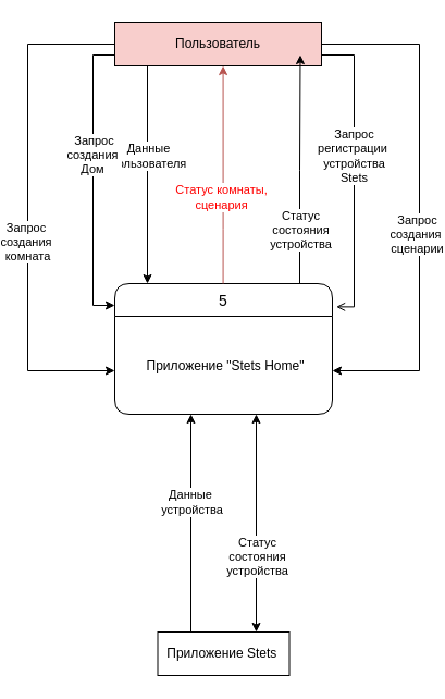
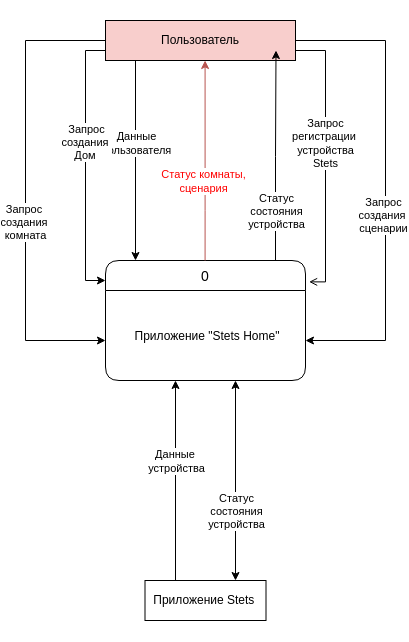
  <mxCell id="0" />
  <mxCell id="1" parent="0" />
- <mxCell id="2" value="5" style="swimlane;childLayout=stackLayout;horizontal=1;startSize=30;horizontalStack=0;rounded=1;fontSize=14;fontStyle=0;strokeWidth=1;resizeParent=0;resizeLast=1;shadow=0;dashed=0;align=center;fillColor=#FFFFFF;" parent="1" vertex="1"><mxGeometry x="100" y="260" width="200" height="120" as="geometry" /></mxCell>
+ <mxCell id="2" value="0" style="swimlane;childLayout=stackLayout;horizontal=1;startSize=30;horizontalStack=0;rounded=1;fontSize=14;fontStyle=0;strokeWidth=1;resizeParent=0;resizeLast=1;shadow=0;dashed=0;align=center;fillColor=#FFFFFF;" parent="1" vertex="1"><mxGeometry x="100" y="260" width="200" height="120" as="geometry" /></mxCell>
  <mxCell id="3" value="Приложение &quot;Stets Home&quot;" style="align=center;strokeColor=none;fillColor=none;spacingLeft=4;fontSize=12;verticalAlign=middle;resizable=0;rotatable=0;part=1;" parent="2" vertex="1"><mxGeometry y="30" width="200" height="90" as="geometry" /></mxCell>
  <mxCell id="4" style="edgeStyle=orthogonalEdgeStyle;rounded=0;orthogonalLoop=1;jettySize=auto;html=1;startArrow=none;startFill=0;" parent="1" edge="1"><mxGeometry relative="1" as="geometry"><mxPoint x="130" y="60" as="sourcePoint" /><mxPoint x="130" y="260" as="targetPoint" /><Array as="points"><mxPoint x="130" y="260" /></Array></mxGeometry></mxCell>
  <mxCell id="5" value="Данные &lt;br&gt;пользователя" style="edgeLabel;html=1;align=center;verticalAlign=middle;resizable=0;points=[];" parent="4" vertex="1" connectable="0"><mxGeometry x="-0.177" relative="1" as="geometry"><mxPoint as="offset" /></mxGeometry></mxCell>
  <mxCell id="6" style="edgeStyle=orthogonalEdgeStyle;rounded=0;orthogonalLoop=1;jettySize=auto;html=1;" parent="1" source="12" edge="1"><mxGeometry relative="1" as="geometry"><mxPoint x="100" y="280" as="targetPoint" /><Array as="points"><mxPoint x="80" y="50" /><mxPoint x="80" y="280" /></Array></mxGeometry></mxCell>
  <mxCell id="7" value="Запрос&lt;br&gt;создания&amp;nbsp;&lt;br&gt;Дом&amp;nbsp;" style="edgeLabel;html=1;align=center;verticalAlign=middle;resizable=0;points=[];" parent="6" vertex="1" connectable="0"><mxGeometry x="-0.083" relative="1" as="geometry"><mxPoint y="-13" as="offset" /></mxGeometry></mxCell>
  <mxCell id="8" style="edgeStyle=orthogonalEdgeStyle;rounded=0;orthogonalLoop=1;jettySize=auto;html=1;" parent="1" source="12" edge="1"><mxGeometry relative="1" as="geometry"><mxPoint x="100" y="340" as="targetPoint" /><Array as="points"><mxPoint x="20" y="40" /><mxPoint x="20" y="340" /><mxPoint x="100" y="340" /></Array></mxGeometry></mxCell>
  <mxCell id="9" value="Запрос&amp;nbsp;&lt;br&gt;создания&amp;nbsp;&lt;br&gt;комната" style="edgeLabel;html=1;align=center;verticalAlign=middle;resizable=0;points=[];" parent="8" vertex="1" connectable="0"><mxGeometry x="-0.069" y="-1" relative="1" as="geometry"><mxPoint y="47" as="offset" /></mxGeometry></mxCell>
  <mxCell id="10" style="edgeStyle=orthogonalEdgeStyle;rounded=0;orthogonalLoop=1;jettySize=auto;html=1;" parent="1" source="12" edge="1"><mxGeometry relative="1" as="geometry"><mxPoint x="300" y="340" as="targetPoint" /><Array as="points"><mxPoint x="380" y="40" /><mxPoint x="380" y="340" /><mxPoint x="300" y="340" /></Array></mxGeometry></mxCell>
  <mxCell id="11" value="Запрос &lt;br&gt;создания&amp;nbsp;&lt;br&gt;сценарии" style="edgeLabel;html=1;align=center;verticalAlign=middle;resizable=0;points=[];" parent="10" vertex="1" connectable="0"><mxGeometry x="0.122" y="-3" relative="1" as="geometry"><mxPoint as="offset" /></mxGeometry></mxCell>
  <mxCell id="12" value="Пользователь" style="html=1;whiteSpace=wrap;fillColor=#f8cecc;" parent="1" vertex="1"><mxGeometry x="100" y="20" width="190" height="40" as="geometry" /></mxCell>
  <mxCell id="13" style="edgeStyle=orthogonalEdgeStyle;rounded=0;orthogonalLoop=1;jettySize=auto;html=1;entryX=0.5;entryY=1;entryDx=0;entryDy=0;startArrow=classic;startFill=1;" parent="1" edge="1"><mxGeometry relative="1" as="geometry"><mxPoint x="230" y="580" as="sourcePoint" /><mxPoint x="230" y="380" as="targetPoint" /></mxGeometry></mxCell>
  <mxCell id="14" value="Статус&lt;br&gt;состояния&lt;br&gt;устройства" style="edgeLabel;html=1;align=center;verticalAlign=middle;resizable=0;points=[];rotation=0;" parent="13" vertex="1" connectable="0"><mxGeometry x="0.2" y="4" relative="1" as="geometry"><mxPoint x="4" y="50" as="offset" /></mxGeometry></mxCell>
  <mxCell id="15" style="edgeStyle=orthogonalEdgeStyle;rounded=0;orthogonalLoop=1;jettySize=auto;html=1;entryX=0.5;entryY=1;entryDx=0;entryDy=0;" parent="1" edge="1"><mxGeometry relative="1" as="geometry"><mxPoint x="170" y="580" as="sourcePoint" /><mxPoint x="170" y="380" as="targetPoint" /></mxGeometry></mxCell>
  <mxCell id="16" value="Данные&amp;nbsp;&lt;br&gt;устройства" style="edgeLabel;html=1;align=center;verticalAlign=middle;resizable=0;points=[];" parent="15" vertex="1" connectable="0"><mxGeometry x="0.16" relative="1" as="geometry"><mxPoint y="-4" as="offset" /></mxGeometry></mxCell>
  <mxCell id="17" value="Приложение Stets&amp;nbsp;" style="html=1;whiteSpace=wrap;" parent="1" vertex="1"><mxGeometry x="139.5" y="580" width="121" height="40" as="geometry" /></mxCell>
  <mxCell id="18" style="edgeStyle=orthogonalEdgeStyle;rounded=0;orthogonalLoop=1;jettySize=auto;html=1;entryX=1.018;entryY=0.178;entryDx=0;entryDy=0;entryPerimeter=0;endArrow=open;" parent="1" source="12" target="2" edge="1"><mxGeometry relative="1" as="geometry"><Array as="points"><mxPoint x="320" y="50" /><mxPoint x="320" y="281" /></Array></mxGeometry></mxCell>
  <mxCell id="19" value="Запрос&lt;br&gt;регистрации&amp;nbsp;&lt;br&gt;устройства&lt;br&gt;Stets" style="edgeLabel;html=1;align=center;verticalAlign=middle;resizable=0;points=[];" parent="18" vertex="1" connectable="0"><mxGeometry x="-0.211" y="-1" relative="1" as="geometry"><mxPoint y="12" as="offset" /></mxGeometry></mxCell>
  <mxCell id="20" style="edgeStyle=orthogonalEdgeStyle;rounded=0;orthogonalLoop=1;jettySize=auto;html=1;entryX=1;entryY=1;entryDx=0;entryDy=0;" parent="1" source="2" edge="1"><mxGeometry relative="1" as="geometry"><Array as="points"><mxPoint x="270" y="156" /><mxPoint x="271" y="156" /></Array><mxPoint x="260.5" y="250" as="sourcePoint" /><mxPoint x="270.5" y="50" as="targetPoint" /></mxGeometry></mxCell>
  <mxCell id="21" value="Статус&lt;br&gt;состояния&lt;br&gt;устройства" style="edgeLabel;html=1;align=center;verticalAlign=middle;resizable=0;points=[];rotation=0;" parent="1" vertex="1" connectable="0"><mxGeometry x="270" y="210" as="geometry" /></mxCell>
  <mxCell id="22" style="edgeStyle=orthogonalEdgeStyle;rounded=0;orthogonalLoop=1;jettySize=auto;html=1;entryX=1;entryY=1;entryDx=0;entryDy=0;fillColor=#f8cecc;strokeColor=#b85450;" parent="1" edge="1"><mxGeometry relative="1" as="geometry"><Array as="points"><mxPoint x="199.58" y="210" /><mxPoint x="199.58" y="210" /></Array><mxPoint x="199.58" y="260" as="sourcePoint" /><mxPoint x="199.58" y="60" as="targetPoint" /></mxGeometry></mxCell>
  <mxCell id="23" value="&lt;font color=&quot;#ff0000&quot;&gt;Статус комнаты, &lt;br&gt;сценария&lt;/font&gt;" style="edgeLabel;html=1;align=center;verticalAlign=middle;resizable=0;points=[];" parent="22" vertex="1" connectable="0"><mxGeometry x="-0.143" y="2" relative="1" as="geometry"><mxPoint y="6" as="offset" /></mxGeometry></mxCell>
